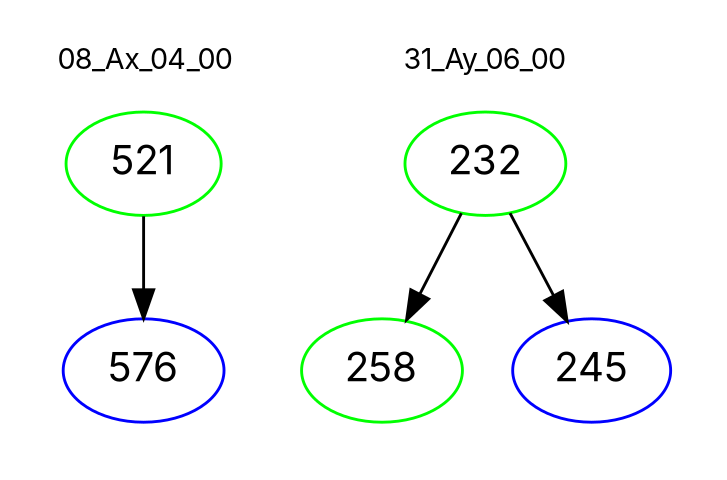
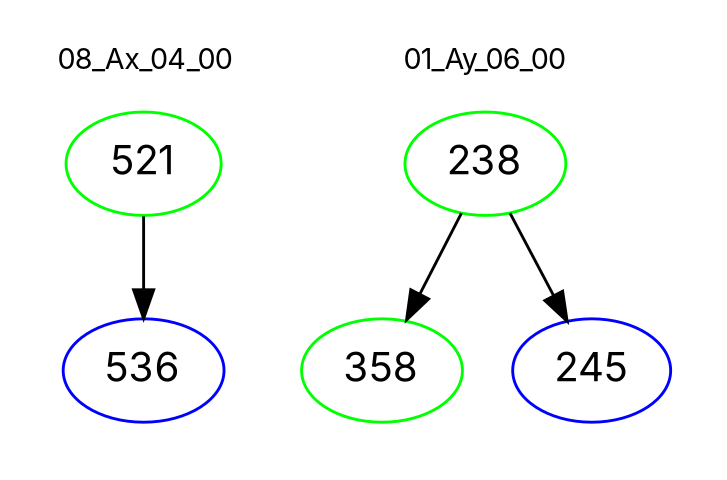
  digraph {
    fontname=Inter
    node [color=green fontname=Inter]
    edge [color=black fontname=Inter]
    n1 [label=521]
-   n2 [color=blue label=576]
-   n3 [label=232]
-   n4 [label=258]
+   n2 [color=blue label=536]
+   n3 [label=238]
+   n4 [label=358]
    n5 [color=blue label=245]
    subgraph cluster_1 {
      color=white
      fontsize=10
      label="08_Ax_04_00"
      n1
      n2
    }
    subgraph cluster_2 {
      color=white
      fontsize=10
-     label="31_Ay_06_00"
+     label="01_Ay_06_00"
      n3
      n4
      n5
    }
    n1 -> n2
    n3 -> n4
    n3 -> n5
  }
